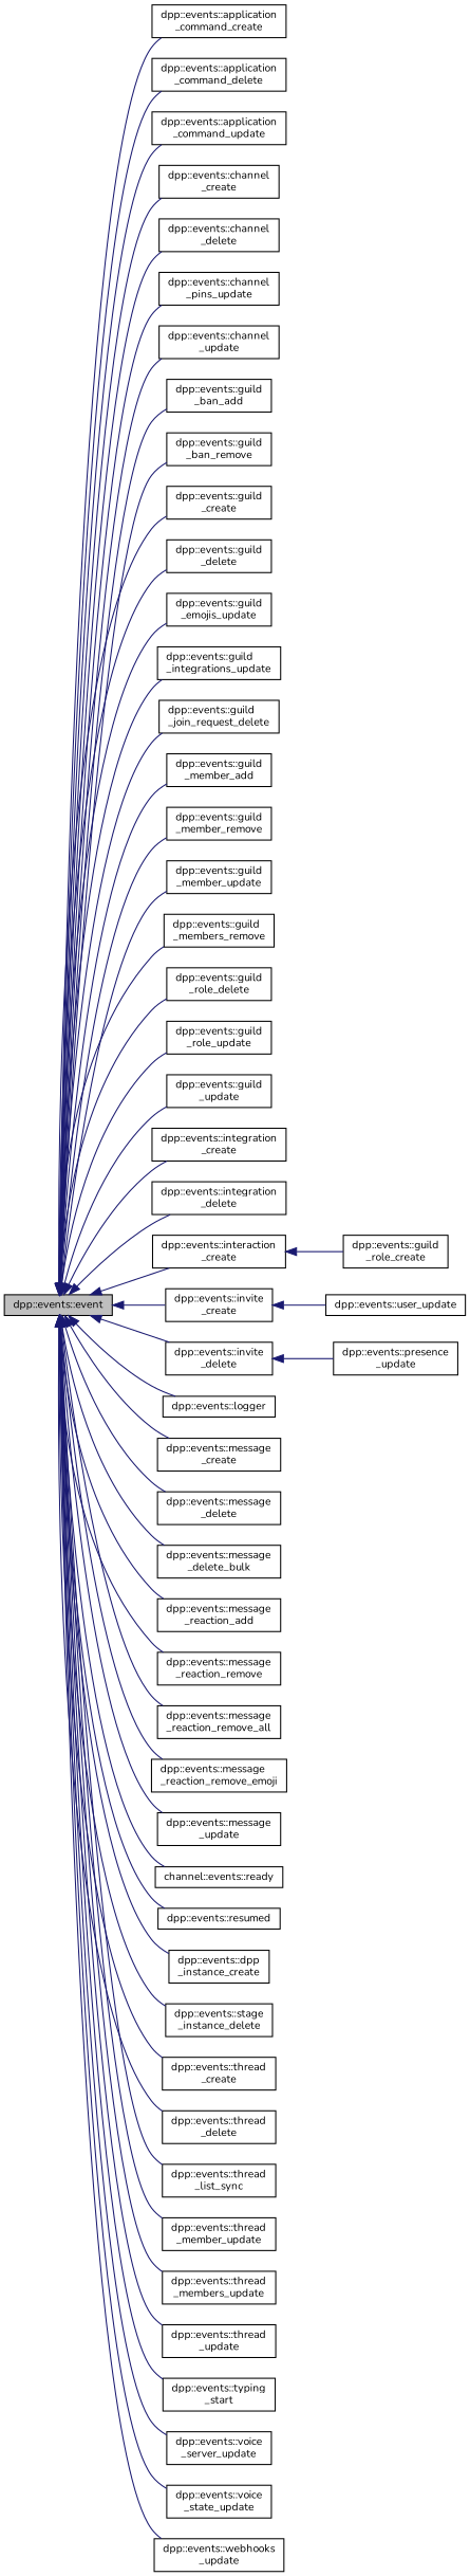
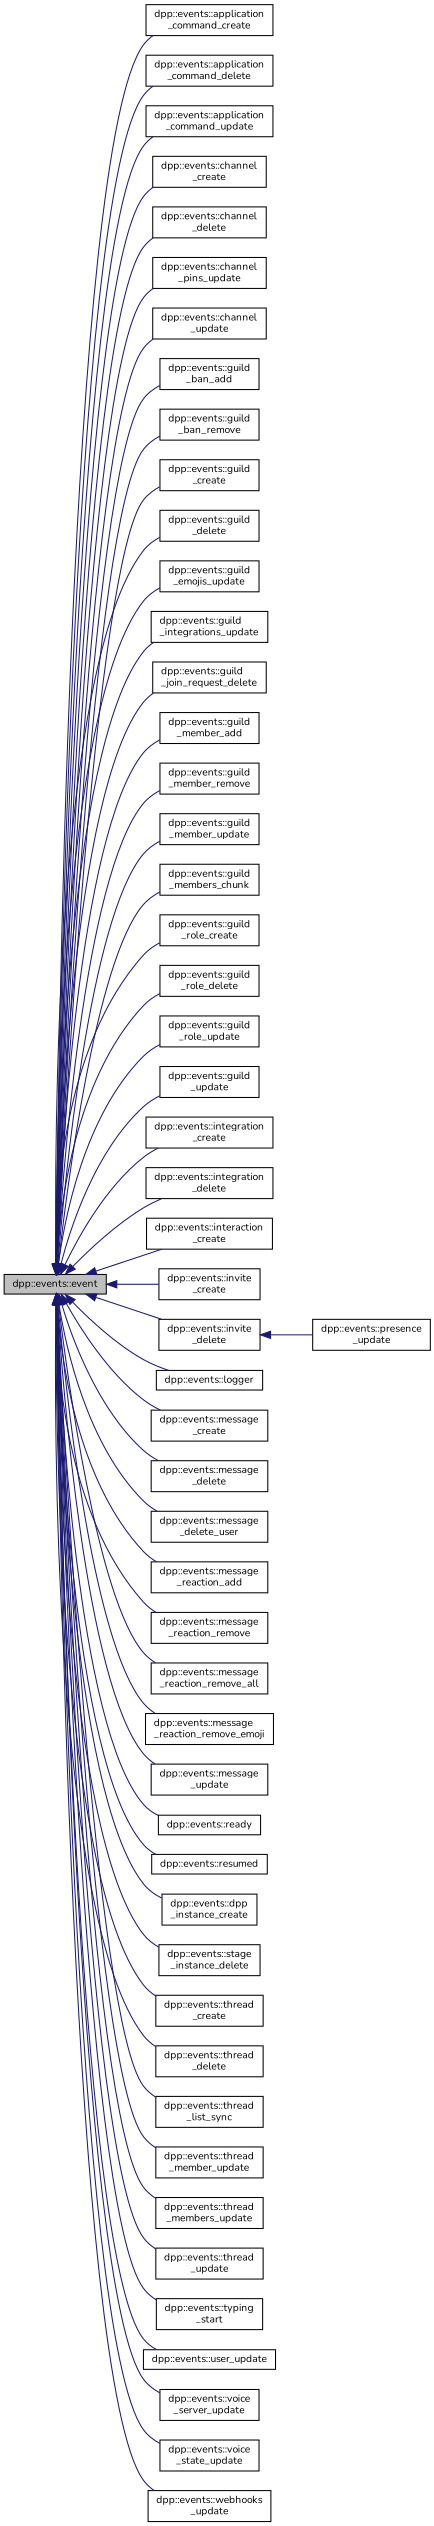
  digraph {
    fontname=Nunito
    rankdir=LR
    node [color=black fontname=Nunito fontsize=10 shape=record]
    edge [color=midnightblue dir=back fontname=Nunito fontsize=10 labelfontname=Helvetica labelfontsize=10 style=solid]
    n1 [fillcolor=grey75 fontcolor=black height=0.2 label="dpp::events::event" style=filled width=0.4]
    n2 [height=0.2 label="dpp::events::application\l_command_create" width=0.4]
    n3 [height=0.2 label="dpp::events::application\l_command_delete" width=0.4]
    n4 [height=0.2 label="dpp::events::application\l_command_update" width=0.4]
    n5 [height=0.2 label="dpp::events::channel\l_create" width=0.4]
    n6 [height=0.2 label="dpp::events::channel\l_delete" width=0.4]
    n7 [height=0.2 label="dpp::events::channel\l_pins_update" width=0.4]
    n8 [height=0.2 label="dpp::events::channel\l_update" width=0.4]
    n9 [height=0.2 label="dpp::events::guild\l_ban_add" width=0.4]
    n10 [height=0.2 label="dpp::events::guild\l_ban_remove" width=0.4]
    n11 [height=0.2 label="dpp::events::guild\l_create" width=0.4]
    n12 [height=0.2 label="dpp::events::guild\l_delete" width=0.4]
    n13 [height=0.2 label="dpp::events::guild\l_emojis_update" width=0.4]
    n14 [height=0.2 label="dpp::events::guild\l_integrations_update" width=0.4]
    n15 [height=0.2 label="dpp::events::guild\l_join_request_delete" width=0.4]
    n16 [height=0.2 label="dpp::events::guild\l_member_add" width=0.4]
    n17 [height=0.2 label="dpp::events::guild\l_member_remove" width=0.4]
    n18 [height=0.2 label="dpp::events::guild\l_member_update" width=0.4]
-   n19 [height=0.2 label="dpp::events::guild\l_members_remove" width=0.4]
+   n19 [height=0.2 label="dpp::events::guild\l_members_chunk" width=0.4]
    n20 [height=0.2 label="dpp::events::guild\l_role_create" width=0.4]
    n21 [height=0.2 label="dpp::events::guild\l_role_delete" width=0.4]
    n22 [height=0.2 label="dpp::events::guild\l_role_update" width=0.4]
    n23 [height=0.2 label="dpp::events::guild\l_update" width=0.4]
    n24 [height=0.2 label="dpp::events::integration\l_create" width=0.4]
    n25 [height=0.2 label="dpp::events::integration\l_delete" width=0.4]
    n26 [height=0.2 label="dpp::events::interaction\l_create" width=0.4]
    n27 [height=0.2 label="dpp::events::invite\l_create" width=0.4]
    n28 [height=0.2 label="dpp::events::invite\l_delete" width=0.4]
    n29 [height=0.2 label="dpp::events::logger" width=0.4]
    n30 [height=0.2 label="dpp::events::message\l_create" width=0.4]
    n31 [height=0.2 label="dpp::events::message\l_delete" width=0.4]
-   n32 [height=0.2 label="dpp::events::message\l_delete_bulk" width=0.4]
+   n32 [height=0.2 label="dpp::events::message\l_delete_user" width=0.4]
    n33 [height=0.2 label="dpp::events::message\l_reaction_add" width=0.4]
    n34 [height=0.2 label="dpp::events::message\l_reaction_remove" width=0.4]
    n35 [height=0.2 label="dpp::events::message\l_reaction_remove_all" width=0.4]
    n36 [height=0.2 label="dpp::events::message\l_reaction_remove_emoji" width=0.4]
    n37 [height=0.2 label="dpp::events::message\l_update" width=0.4]
-   n38 [height=0.2 label="channel::events::ready" width=0.4]
+   n38 [height=0.2 label="dpp::events::ready" width=0.4]
    n39 [height=0.2 label="dpp::events::resumed" width=0.4]
    n40 [height=0.2 label="dpp::events::dpp\l_instance_create" width=0.4]
    n41 [height=0.2 label="dpp::events::stage\l_instance_delete" width=0.4]
    n42 [height=0.2 label="dpp::events::thread\l_create" width=0.4]
    n43 [height=0.2 label="dpp::events::thread\l_delete" width=0.4]
    n44 [height=0.2 label="dpp::events::thread\l_list_sync" width=0.4]
    n45 [height=0.2 label="dpp::events::thread\l_member_update" width=0.4]
    n46 [height=0.2 label="dpp::events::thread\l_members_update" width=0.4]
    n47 [height=0.2 label="dpp::events::thread\l_update" width=0.4]
    n48 [height=0.2 label="dpp::events::typing\l_start" width=0.4]
    n49 [height=0.2 label="dpp::events::user_update" width=0.4]
    n50 [height=0.2 label="dpp::events::voice\l_server_update" width=0.4]
    n51 [height=0.2 label="dpp::events::voice\l_state_update" width=0.4]
    n52 [height=0.2 label="dpp::events::webhooks\l_update" width=0.4]
    n53 [height=0.2 label="dpp::events::presence\l_update" width=0.4]
    n1 -> n2
    n1 -> n3
    n1 -> n4
    n1 -> n5
    n1 -> n6
    n1 -> n7
    n1 -> n8
    n1 -> n9
    n1 -> n10
    n1 -> n11
    n1 -> n12
    n1 -> n13
    n1 -> n14
    n1 -> n15
    n1 -> n16
    n1 -> n17
    n1 -> n18
    n1 -> n19
-   n26 -> n20
+   n1 -> n20
    n1 -> n21
    n1 -> n22
    n1 -> n23
    n1 -> n24
    n1 -> n25
    n1 -> n26
    n1 -> n27
    n1 -> n28
    n1 -> n29
    n1 -> n30
    n1 -> n31
    n1 -> n32
    n1 -> n33
    n1 -> n34
    n1 -> n35
    n1 -> n36
    n1 -> n37
    n1 -> n38
    n1 -> n39
    n1 -> n40
    n1 -> n41
    n1 -> n42
    n1 -> n43
    n1 -> n44
    n1 -> n45
    n1 -> n46
    n1 -> n47
    n1 -> n48
-   n27 -> n49
+   n1 -> n49
    n1 -> n50
    n1 -> n51
    n1 -> n52
    n28 -> n53
  }
